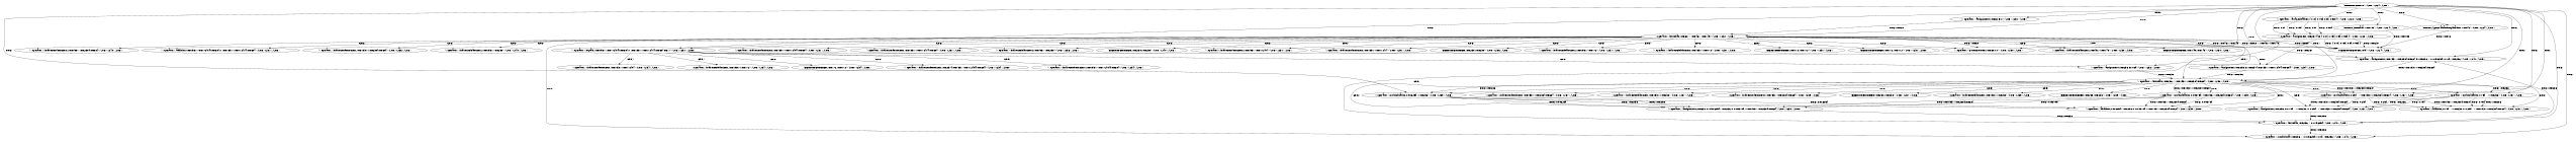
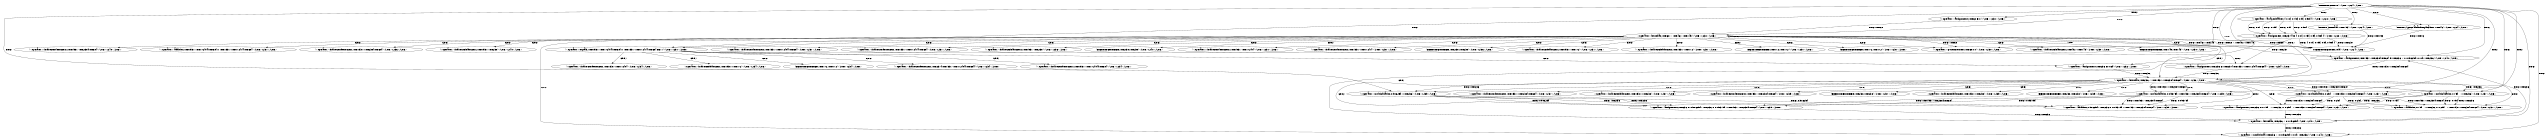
  digraph {
    n1 [label="(METHOD,FUN70)<SUB>1224</SUB>"]
    n2 [label="(PARAM,SpectralBandReplication *VAR46)<SUB>1224</SUB>"]
    n3 [label="(PARAM,SBRData *VAR153)<SUB>1224</SUB>"]
    n4 [label="(&lt;operator&gt;.lessThan,VAR68 &lt; VAR46-&gt;VAR145)<SUB>1230</SUB>"]
    n5 [label="(&lt;operator&gt;.postIncrement,VAR68++)<SUB>1230</SUB>"]
    n6 [label="(&lt;operator&gt;.arrayInitializer,{ 0.0f, 0.75f, 0.9f, 0.98f })<SUB>1228</SUB>"]
    n7 [label="(&lt;operator&gt;.assignment,VAR68 = 0)<SUB>1230</SUB>"]
    n8 [label="(&lt;operator&gt;.assignment,VAR153-&gt;VAR238[VAR68] = VAR236 &lt; 0.015625f ? 0.0f : VAR236)<SUB>1240</SUB>"]
    n9 [label="(&lt;operator&gt;.equals,VAR153-&gt;VAR172[0][VAR68] + VAR153-&gt;VAR172[1][VAR68] == 1)<SUB>1231</SUB>"]
    n10 [label="(&lt;operator&gt;.lessThan,VAR236 &lt; VAR153-&gt;VAR238[VAR68])<SUB>1236</SUB>"]
    n11 [label="(&lt;operator&gt;.assignment,VAR236 = 0.6f)<SUB>1232</SUB>"]
    n12 [label="(&lt;operator&gt;.conditional,VAR236 &lt; 0.015625f ? 0.0f : VAR236)<SUB>1240</SUB>"]
    n13 [label="(&lt;operator&gt;.lessThan,VAR236 &lt; 0.015625f)<SUB>1240</SUB>"]
    n14 [label="(&lt;operator&gt;.multiplication,0.75f    * VAR236)<SUB>1237</SUB>"]
    n15 [label="(&lt;operator&gt;.multiplication,0.25f    * VAR153-&gt;VAR238[VAR68])<SUB>1237</SUB>"]
    n16 [label="(&lt;operator&gt;.multiplication,0.90625f * VAR236)<SUB>1239</SUB>"]
    n17 [label="(&lt;operator&gt;.multiplication,0.09375f * VAR153-&gt;VAR238[VAR68])<SUB>1239</SUB>"]
    n18 [label="(METHOD_RETURN,void)<SUB>1224</SUB>"]
    n19 [label="(&lt;operator&gt;.indirectFieldAccess,VAR46-&gt;VAR145)<SUB>1230</SUB>"]
    n20 [label="(FIELD_IDENTIFIER,VAR145,VAR145)<SUB>1230</SUB>"]
    n21 [label="(&lt;operator&gt;.indirectIndexAccess,VAR153-&gt;VAR238[VAR68])<SUB>1240</SUB>"]
    n22 [label="(&lt;operator&gt;.addition,VAR153-&gt;VAR172[0][VAR68] + VAR153-&gt;VAR172[1][VAR68])<SUB>1231</SUB>"]
    n23 [label="(&lt;operator&gt;.indirectIndexAccess,VAR153-&gt;VAR238[VAR68])<SUB>1236</SUB>"]
    n24 [label="(&lt;operator&gt;.indirectFieldAccess,VAR153-&gt;VAR238)<SUB>1240</SUB>"]
    n25 [label="(&lt;operator&gt;.indirectIndexAccess,VAR153-&gt;VAR172[0][VAR68])<SUB>1231</SUB>"]
    n26 [label="(&lt;operator&gt;.indirectIndexAccess,VAR153-&gt;VAR172[1][VAR68])<SUB>1231</SUB>"]
    n27 [label="(&lt;operator&gt;.indirectFieldAccess,VAR153-&gt;VAR238)<SUB>1236</SUB>"]
    n28 [label="(FIELD_IDENTIFIER,VAR238,VAR238)<SUB>1240</SUB>"]
    n29 [label="(&lt;operator&gt;.indirectIndexAccess,VAR153-&gt;VAR172[0])<SUB>1231</SUB>"]
    n30 [label="(&lt;operator&gt;.indirectIndexAccess,VAR153-&gt;VAR172[1])<SUB>1231</SUB>"]
    n31 [label="(FIELD_IDENTIFIER,VAR238,VAR238)<SUB>1236</SUB>"]
    n32 [label="(&lt;operator&gt;.indirectFieldAccess,VAR153-&gt;VAR172)<SUB>1231</SUB>"]
    n33 [label="(&lt;operator&gt;.indirectFieldAccess,VAR153-&gt;VAR172)<SUB>1231</SUB>"]
    n34 [label="(FIELD_IDENTIFIER,VAR172,VAR172)<SUB>1231</SUB>"]
    n35 [label="(FIELD_IDENTIFIER,VAR172,VAR172)<SUB>1231</SUB>"]
    n36 [label="(&lt;operator&gt;.assignment,VAR237[] = { 0.0f, 0.75f, 0.9f, 0.98f })<SUB>1228</SUB>"]
    n37 [label="(&lt;operator&gt;.assignment,VAR236 = VAR237[VAR153-&gt;VAR172[0][VAR68]])<SUB>1234</SUB>"]
    n38 [label="(&lt;operator&gt;.indirectIndexAccess,VAR237[VAR153-&gt;VAR172[0][VAR68]])<SUB>1234</SUB>"]
    n39 [label="(&lt;operator&gt;.indirectIndexAccess,VAR153-&gt;VAR172[0][VAR68])<SUB>1234</SUB>"]
    n40 [label="(&lt;operator&gt;.indirectIndexAccess,VAR153-&gt;VAR172[0])<SUB>1234</SUB>"]
    n41 [label="(&lt;operator&gt;.indirectFieldAccess,VAR153-&gt;VAR172)<SUB>1234</SUB>"]
    n42 [label="(FIELD_IDENTIFIER,VAR172,VAR172)<SUB>1234</SUB>"]
    n43 [label="(&lt;operator&gt;.assignment,VAR236 = 0.75f    * VAR236 + 0.25f    * VAR153-&gt;VAR238[VAR68])<SUB>1237</SUB>"]
    n44 [label="(&lt;operator&gt;.assignment,VAR236 = 0.90625f * VAR236 + 0.09375f * VAR153-&gt;VAR238[VAR68])<SUB>1239</SUB>"]
    n45 [label="(&lt;operator&gt;.addition,0.75f    * VAR236 + 0.25f    * VAR153-&gt;VAR238[VAR68])<SUB>1237</SUB>"]
    n46 [label="(&lt;operator&gt;.addition,0.90625f * VAR236 + 0.09375f * VAR153-&gt;VAR238[VAR68])<SUB>1239</SUB>"]
    n47 [label="(&lt;operator&gt;.indirectIndexAccess,VAR153-&gt;VAR238[VAR68])<SUB>1237</SUB>"]
    n48 [label="(&lt;operator&gt;.indirectFieldAccess,VAR153-&gt;VAR238)<SUB>1237</SUB>"]
    n49 [label="(&lt;operator&gt;.indirectIndexAccess,VAR153-&gt;VAR238[VAR68])<SUB>1239</SUB>"]
    n50 [label="(FIELD_IDENTIFIER,VAR238,VAR238)<SUB>1237</SUB>"]
    n51 [label="(&lt;operator&gt;.indirectFieldAccess,VAR153-&gt;VAR238)<SUB>1239</SUB>"]
    n52 [label="(FIELD_IDENTIFIER,VAR238,VAR238)<SUB>1239</SUB>"]
    n1 -> n2 [label="DDG: "]
    n1 -> n3 [label="DDG: "]
    n1 -> n4 [label="DDG: "]
    n1 -> n5 [label="DDG: "]
    n1 -> n6 [label="DDG: "]
    n1 -> n7 [label="DDG: "]
    n1 -> n8 [label="DDG: "]
    n1 -> n9 [label="DDG: "]
    n1 -> n10 [label="DDG: "]
-   n1 -> n11 [label="DDG: "]
+   n1 -> n11 [label="VAR: "]
    n1 -> n12 [label="DDG: "]
    n1 -> n13 [label="DDG: "]
    n1 -> n14 [label="DDG: "]
    n1 -> n15 [label="DDG: "]
    n1 -> n16 [label="DDG: "]
    n1 -> n17 [label="DDG: "]
    n2 -> n18 [label="DDG: VAR46"]
    n3 -> n18 [label="DDG: VAR153"]
    n4 -> n4 [label="CDG: "]
    n4 -> n5 [label="DDG: VAR68"]
    n4 -> n5 [label="CDG: "]
    n4 -> n8 [label="CDG: "]
    n4 -> n9 [label="CDG: "]
    n4 -> n10 [label="CDG: "]
    n4 -> n12 [label="CDG: "]
    n4 -> n13 [label="CDG: "]
    n4 -> n18 [label="DDG: VAR68"]
    n4 -> n18 [label="DDG: VAR46-&gt;VAR145"]
    n4 -> n18 [label="DDG: VAR68 &lt; VAR46-&gt;VAR145"]
    n4 -> n19 [label="CDG: "]
    n4 -> n20 [label="VAR: "]
    n4 -> n21 [label="CDG: "]
    n4 -> n22 [label="CDG: "]
    n4 -> n23 [label="CDG: "]
    n4 -> n24 [label="CDG: "]
    n4 -> n25 [label="CDG: "]
    n4 -> n26 [label="CDG: "]
    n4 -> n27 [label="CDG: "]
    n4 -> n28 [label="CDG: "]
    n4 -> n29 [label="CDG: "]
    n4 -> n30 [label="CDG: "]
    n4 -> n31 [label="CDG: "]
    n4 -> n32 [label="CDG: "]
    n4 -> n33 [label="CDG: "]
    n4 -> n34 [label="CDG: "]
    n4 -> n35 [label="CDG: "]
    n6 -> n36 [label="DDG: 0.0f"]
    n6 -> n36 [label="DDG: 0.75f"]
    n6 -> n36 [label="DDG: 0.9f"]
    n6 -> n36 [label="DDG: 0.98f"]
    n7 -> n4 [label="DDG: VAR68"]
    n8 -> n10 [label="DDG: VAR153-&gt;VAR238[VAR68]"]
    n9 -> n11 [label="CDG: "]
    n9 -> n37 [label="CDG: "]
    n9 -> n38 [label="CDG: "]
    n9 -> n39 [label="CDG: "]
    n9 -> n40 [label="CDG: "]
    n9 -> n41 [label="CDG: "]
    n9 -> n42 [label="CDG: "]
    n10 -> n14 [label="DDG: VAR236"]
    n10 -> n14 [label="CDG: "]
    n10 -> n15 [label="DDG: VAR153-&gt;VAR238[VAR68]"]
    n10 -> n15 [label="CDG: "]
    n10 -> n16 [label="DDG: VAR236"]
    n10 -> n16 [label="CDG: "]
    n10 -> n17 [label="DDG: VAR153-&gt;VAR238[VAR68]"]
    n10 -> n17 [label="CDG: "]
    n10 -> n43 [label="CDG: "]
    n10 -> n44 [label="CDG: "]
    n10 -> n45 [label="CDG: "]
    n10 -> n46 [label="CDG: "]
    n10 -> n47 [label="CDG: "]
    n10 -> n48 [label="CDG: "]
    n10 -> n49 [label="CDG: "]
    n10 -> n50 [label="CDG: "]
    n10 -> n51 [label="CDG: "]
    n10 -> n52 [label="CDG: "]
    n11 -> n10 [label="DDG: VAR236"]
    n13 -> n8 [label="DDG: VAR236"]
    n13 -> n12 [label="DDG: VAR236"]
    n14 -> n43 [label="DDG: 0.75f"]
    n14 -> n43 [label="DDG: VAR236"]
    n14 -> n45 [label="DDG: 0.75f"]
    n14 -> n45 [label="DDG: VAR236"]
    n15 -> n43 [label="DDG: 0.25f"]
    n15 -> n43 [label="DDG: VAR153-&gt;VAR238[VAR68]"]
    n15 -> n45 [label="DDG: 0.25f"]
    n15 -> n45 [label="DDG: VAR153-&gt;VAR238[VAR68]"]
    n16 -> n44 [label="DDG: 0.90625f"]
    n16 -> n44 [label="DDG: VAR236"]
    n16 -> n46 [label="DDG: 0.90625f"]
    n16 -> n46 [label="DDG: VAR236"]
    n17 -> n44 [label="DDG: 0.09375f"]
    n17 -> n44 [label="DDG: VAR153-&gt;VAR238[VAR68]"]
    n17 -> n46 [label="DDG: 0.09375f"]
    n17 -> n46 [label="DDG: VAR153-&gt;VAR238[VAR68]"]
    n36 -> n18 [label="DDG: VAR237"]
    n36 -> n18 [label="DDG: { 0.0f, 0.75f, 0.9f, 0.98f }"]
    n36 -> n37 [label="DDG: VAR237"]
    n37 -> n10 [label="DDG: VAR236"]
    n43 -> n13 [label="DDG: VAR236"]
    n44 -> n13 [label="DDG: VAR236"]
  }
